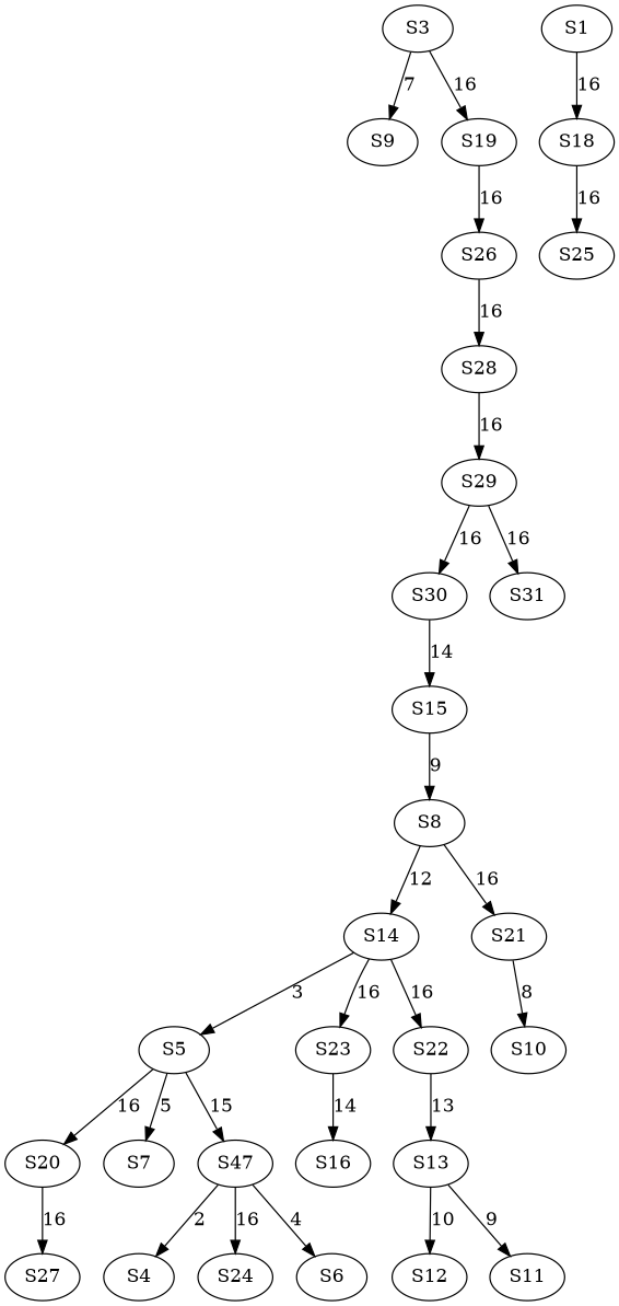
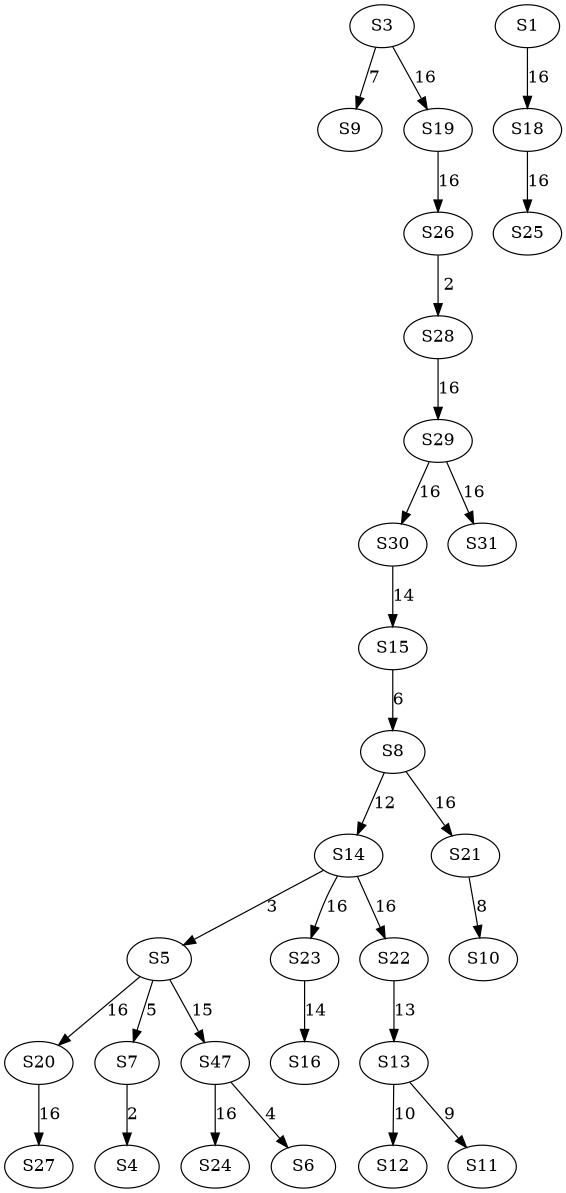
  strict digraph {
    S22
    S13
    S11
    S12
    S3
    S9
    S19
    S26
    n9 [label=S47]
    S4
    S6
    S24
    S14
    S5
    S23
    S7
    S20
    S16
    S27
    S15
    S8
    S21
    S10
    S30
    S1
    S18
    S25
    S28
    S29
    S31
    S22 -> S13 [label=13]
    S13 -> S11 [label=9]
    S13 -> S12 [label=10]
    S3 -> S9 [label=7]
    S3 -> S19 [label=16]
    S19 -> S26 [label=16]
-   S26 -> S28 [label=16]
-   n9 -> S4 [label=2]
+   S26 -> S28 [label=2]
+   S7 -> S4 [label=2]
    n9 -> S6 [label=4]
    n9 -> S24 [label=16]
    S14 -> S22 [label=16]
    S14 -> S5 [label=3]
    S14 -> S23 [label=16]
    S5 -> n9 [label=15]
    S5 -> S7 [label=5]
    S5 -> S20 [label=16]
    S23 -> S16 [label=14]
    S20 -> S27 [label=16]
-   S15 -> S8 [label=9]
+   S15 -> S8 [label=6]
    S8 -> S14 [label=12]
    S8 -> S21 [label=16]
    S21 -> S10 [label=8]
    S30 -> S15 [label=14]
    S1 -> S18 [label=16]
    S18 -> S25 [label=16]
    S28 -> S29 [label=16]
    S29 -> S30 [label=16]
    S29 -> S31 [label=16]
  }
